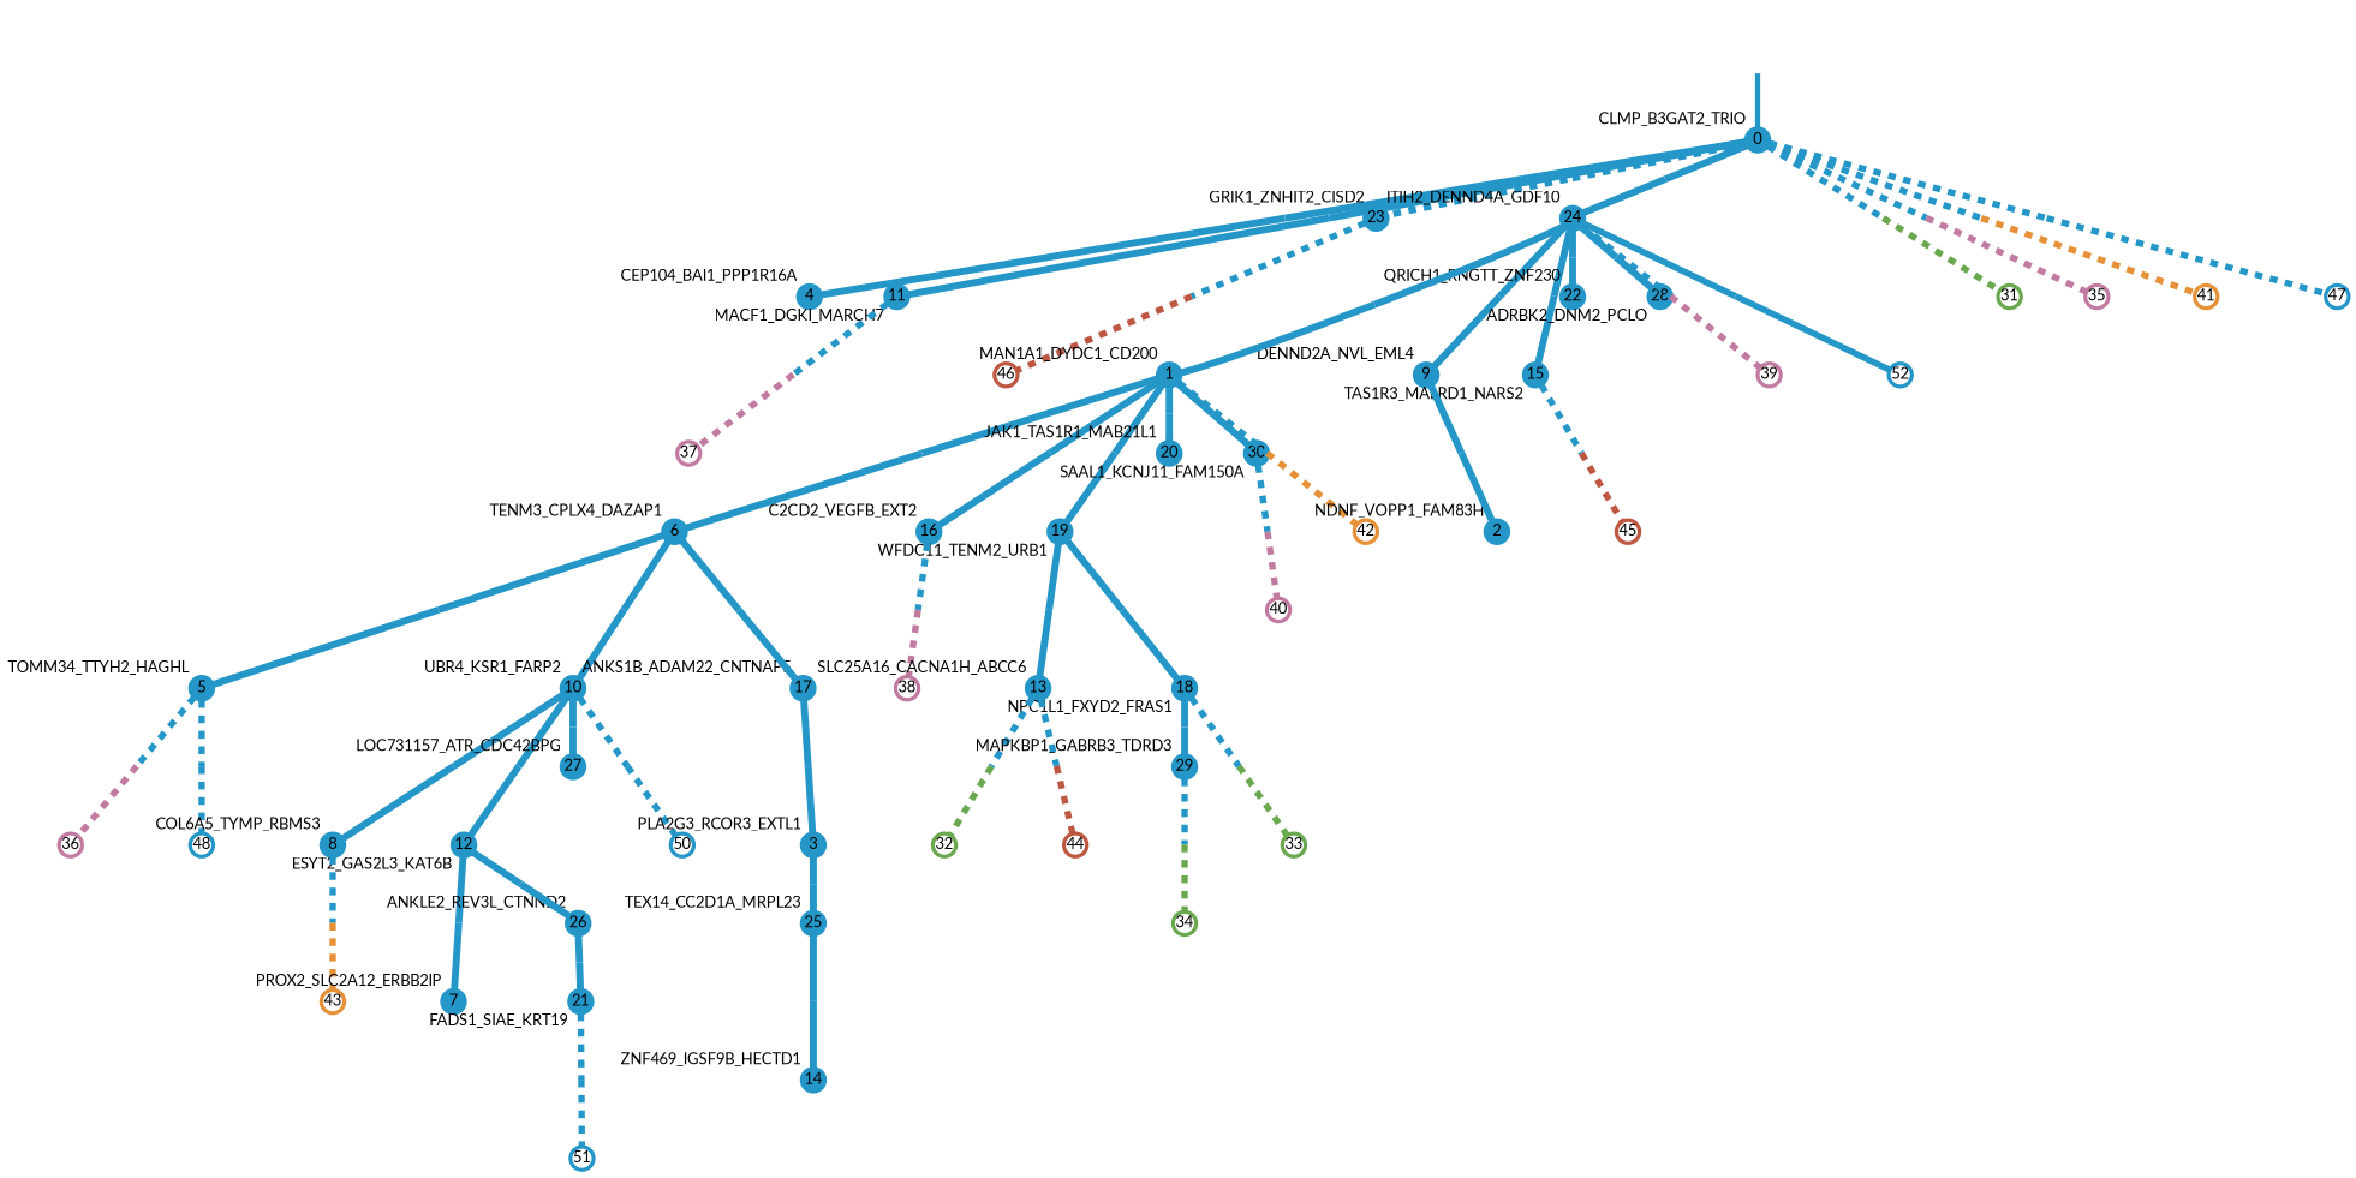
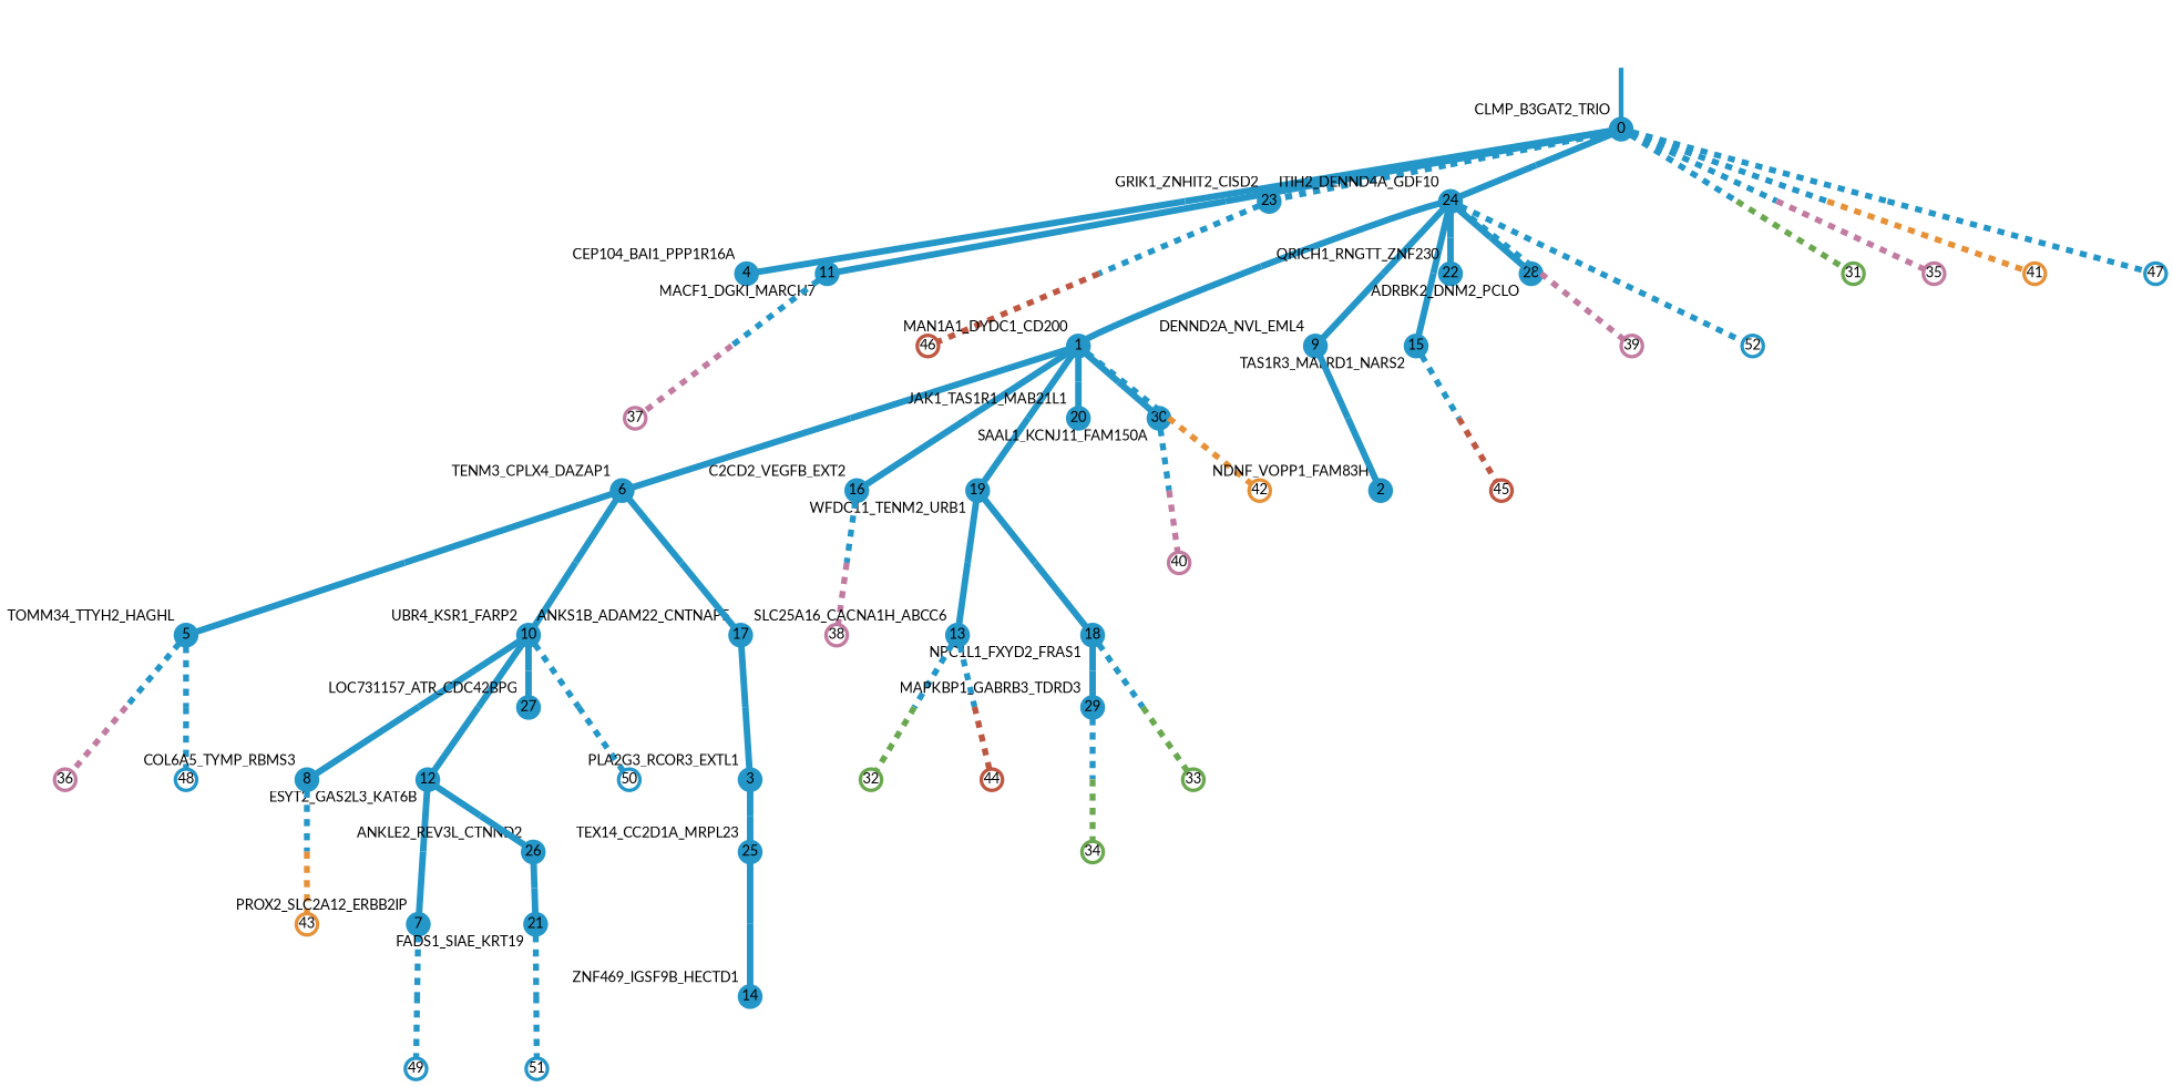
  strict digraph {
    forcelabels=true
    nodesep=0.7
    rankdir=TB
    ranksep=0.6
    splines=false
    node [color="#2496c8ff" fillcolor="#2496c8ff" fixedsize=true fontname=Lato fontsize="12pt" penwidth=3 shape=circle style=filled]
    edge [arrowsize=0 color="#2496c8ff;0.5:#2496c8ff" minlen=2.0 penwidth=5.5 style=solid]
    0 [height=0.25 xlabel=CLMP_B3GAT2_TRIO]
    4 [height=0.25 xlabel=CEP104_BAI1_PPP1R16A]
    11 [height=0.25 xlabel=MACF1_DGKI_MARCH7]
    23 [height=0.25 xlabel=GRIK1_ZNHIT2_CISD2]
    24 [height=0.25 xlabel=ITIH2_DENND4A_GDF10]
    31 [color="#6aa84fff" fillcolor="#6aa84fff" height=0.25 style=solid]
    35 [color="#c27ba0ff" fillcolor="#c27ba0ff" height=0.25 style=solid]
    41 [color="#e69138ff" fillcolor="#e69138ff" height=0.25 style=solid]
    47 [height=0.25 style=solid]
    37 [color="#c27ba0ff" fillcolor="#c27ba0ff" height=0.25 style=solid]
    46 [color="#be5742ff" fillcolor="#be5742ff" height=0.25 style=solid]
    1 [height=0.25 xlabel=MAN1A1_DYDC1_CD200]
    9 [height=0.25 xlabel=DENND2A_NVL_EML4]
    15 [height=0.25 xlabel=TAS1R3_MALRD1_NARS2]
    22 [height=0.25 xlabel=QRICH1_RNGTT_ZNF230]
    28 [height=0.25 xlabel=ADRBK2_DNM2_PCLO]
    39 [color="#c27ba0ff" fillcolor="#c27ba0ff" height=0.25 style=solid]
    52 [height=0.25 style=solid]
    6 [height=0.25 xlabel=TENM3_CPLX4_DAZAP1]
    16 [height=0.25 xlabel=C2CD2_VEGFB_EXT2]
    19 [height=0.25 xlabel=WFDC11_TENM2_URB1]
    20 [height=0.25 xlabel=JAK1_TAS1R1_MAB21L1]
    30 [height=0.25 xlabel=SAAL1_KCNJ11_FAM150A]
    42 [color="#e69138ff" fillcolor="#e69138ff" height=0.25 style=solid]
    2 [height=0.25 xlabel=NDNF_VOPP1_FAM83H]
    45 [color="#be5742ff" fillcolor="#be5742ff" height=0.25 style=solid]
    5 [height=0.25 xlabel=TOMM34_TTYH2_HAGHL]
    10 [height=0.25 xlabel=UBR4_KSR1_FARP2]
    17 [height=0.25 xlabel=ANKS1B_ADAM22_CNTNAP5]
    38 [color="#c27ba0ff" fillcolor="#c27ba0ff" height=0.25 style=solid]
    13 [height=0.25 xlabel=SLC25A16_CACNA1H_ABCC6]
    18 [height=0.25 xlabel=NPC1L1_FXYD2_FRAS1]
    40 [color="#c27ba0ff" fillcolor="#c27ba0ff" height=0.25 style=solid]
    36 [color="#c27ba0ff" fillcolor="#c27ba0ff" height=0.25 style=solid]
    48 [height=0.25 style=solid]
    8 [height=0.25 xlabel=COL6A5_TYMP_RBMS3]
    12 [height=0.25 xlabel=ESYT2_GAS2L3_KAT6B]
    27 [height=0.25 xlabel=LOC731157_ATR_CDC42BPG]
    50 [height=0.25 style=solid]
    3 [height=0.25 xlabel=PLA2G3_RCOR3_EXTL1]
    32 [color="#6aa84fff" fillcolor="#6aa84fff" height=0.25 style=solid]
    44 [color="#be5742ff" fillcolor="#be5742ff" height=0.25 style=solid]
    29 [height=0.25 xlabel=MAPKBP1_GABRB3_TDRD3]
    33 [color="#6aa84fff" fillcolor="#6aa84fff" height=0.25 style=solid]
    25 [height=0.25 xlabel=TEX14_CC2D1A_MRPL23]
    14 [height=0.25 xlabel=ZNF469_IGSF9B_HECTD1]
    43 [color="#e69138ff" fillcolor="#e69138ff" height=0.25 style=solid]
    7 [height=0.25 xlabel=PROX2_SLC2A12_ERBB2IP]
    26 [height=0.25 xlabel=ANKLE2_REV3L_CTNND2]
+   49 [height=0.25 style=solid]
    21 [height=0.25 xlabel=FADS1_SIAE_KRT19]
    51 [height=0.25 style=solid]
    34 [color="#6aa84fff" fillcolor="#6aa84fff" height=0.25 style=solid]
    normal [style=invis xlabel=CLMP_B3GAT2_TRIO color="" fillcolor="" fixedsize="" fontname="" fontsize="" shape=""]
    0 -> 4
    0 -> 11
    0 -> 23 [minlen=1.399999976158142 style=dashed]
    0 -> 24 [minlen=1.399999976158142]
    0 -> 31 [color="#2496c8ff;0.5:#6aa84fff" penwidth=5 style=dashed]
    0 -> 35 [color="#2496c8ff;0.5:#c27ba0ff" penwidth=5 style=dashed]
    0 -> 41 [color="#2496c8ff;0.5:#e69138ff" penwidth=5 style=dashed]
    0 -> 47 [penwidth=5 style=dashed]
    11 -> 37 [color="#2496c8ff;0.5:#c27ba0ff" penwidth=5 style=dashed]
    23 -> 46 [color="#2496c8ff;0.5:#be5742ff" penwidth=5 style=dashed]
-   1 -> 24
+   24 -> 1
    24 -> 9
    24 -> 15
    24 -> 22 [minlen=1.5999999046325684]
    24 -> 28 [minlen=1.0]
    24 -> 39 [color="#2496c8ff;0.5:#c27ba0ff" penwidth=5 style=dashed]
-   24 -> 52 [penwidth=5]
+   24 -> 52 [penwidth=5 style=dashed]
    1 -> 6
    1 -> 16
    1 -> 19
    1 -> 20 [minlen=1.8000000715255737]
    1 -> 30 [minlen=1.0]
    1 -> 42 [color="#2496c8ff;0.5:#e69138ff" penwidth=5 style=dashed]
    9 -> 2
    15 -> 45 [color="#2496c8ff;0.5:#be5742ff" penwidth=5 style=dashed]
    6 -> 5
    6 -> 10
    6 -> 17
    16 -> 38 [color="#2496c8ff;0.5:#c27ba0ff" penwidth=5 style=dashed]
    19 -> 13
    19 -> 18
    30 -> 40 [color="#2496c8ff;0.5:#c27ba0ff" penwidth=5 style=dashed]
    5 -> 36 [color="#2496c8ff;0.5:#c27ba0ff" penwidth=5 style=dashed]
    5 -> 48 [penwidth=5 style=dashed]
    10 -> 8
    10 -> 12
    10 -> 27 [minlen=1.0]
    10 -> 50 [penwidth=5 style=dashed]
    17 -> 3
    13 -> 32 [color="#2496c8ff;0.5:#6aa84fff" penwidth=5 style=dashed]
    13 -> 44 [color="#2496c8ff;0.5:#be5742ff" penwidth=5 style=dashed]
    18 -> 29 [minlen=1.0]
    18 -> 33 [color="#2496c8ff;0.5:#6aa84fff" penwidth=5 style=dashed]
    8 -> 43 [color="#2496c8ff;0.5:#e69138ff" penwidth=5 style=dashed]
    12 -> 7
    12 -> 26 [minlen=1.1999999284744263]
    3 -> 25 [minlen=1.399999976158142]
    29 -> 34 [color="#2496c8ff;0.5:#6aa84fff" penwidth=5 style=dashed]
    25 -> 14
+   7 -> 49 [penwidth=5 style=dashed]
    26 -> 21 [minlen=1.5999999046325684]
    21 -> 51 [penwidth=5 style=dashed]
    normal -> 0 [color="#2496c8ff" penwidth=4 minlen=""]
  }
